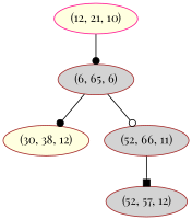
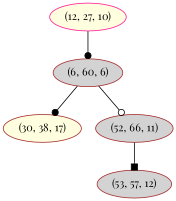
  digraph {
    fontname="Playfair Display"
    node [color=brown fillcolor=lightgrey fontname="Playfair Display" style=filled]
    edge [arrowhead=dot fontname="Playfair Display"]
-   "(30, 38, 12)" [fillcolor=lightyellow]
-   "(6, 65, 6)"
+   "(30, 38, 12)" [fillcolor=lightyellow label="(30, 38, 17)"]
+   "(6, 65, 6)" [label="(6, 60, 6)"]
    n3 [label="(52, 66, 11)"]
-   "(12, 21, 10)" [color=deeppink fillcolor=lightyellow]
-   "(53, 57, 12)" [label="(52, 57, 12)"]
+   "(12, 21, 10)" [color=deeppink fillcolor=lightyellow label="(12, 27, 10)"]
+   "(53, 57, 12)"
    "(6, 65, 6)" -> "(30, 38, 12)"
    "(6, 65, 6)" -> n3 [arrowhead=odot]
    n3 -> "(53, 57, 12)" [arrowhead=box]
    "(12, 21, 10)" -> "(6, 65, 6)"
  }
